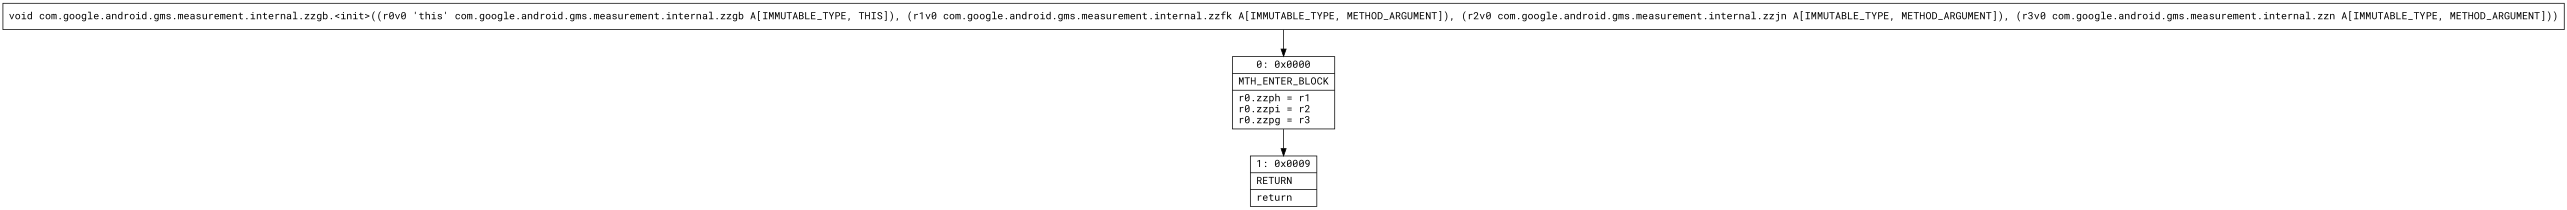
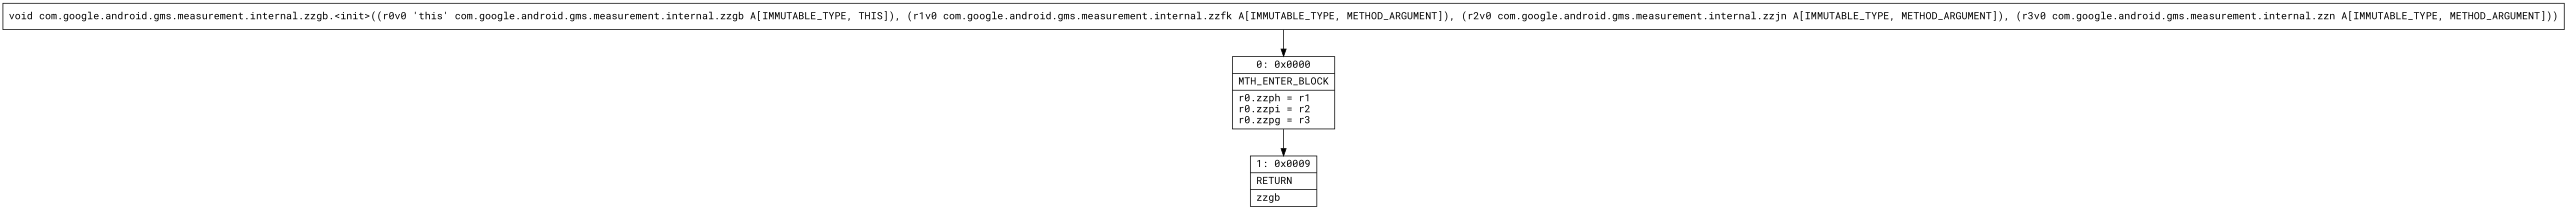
  digraph {
    fontname="Roboto Mono"
    node [shape=record fontname="Roboto Mono"]
    edge [fontname="Roboto Mono"]
    n1 [label="{0\:\ 0x0000|MTH_ENTER_BLOCK\l|r0.zzph = r1\lr0.zzpi = r2\lr0.zzpg = r3\l}"]
-   n2 [label="{1\:\ 0x0009|RETURN\l|return\l}"]
+   n2 [label="{1\:\ 0x0009|RETURN\l|zzgb\l}"]
    n3 [label="{void com.google.android.gms.measurement.internal.zzgb.\<init\>((r0v0 'this' com.google.android.gms.measurement.internal.zzgb A[IMMUTABLE_TYPE, THIS]), (r1v0 com.google.android.gms.measurement.internal.zzfk A[IMMUTABLE_TYPE, METHOD_ARGUMENT]), (r2v0 com.google.android.gms.measurement.internal.zzjn A[IMMUTABLE_TYPE, METHOD_ARGUMENT]), (r3v0 com.google.android.gms.measurement.internal.zzn A[IMMUTABLE_TYPE, METHOD_ARGUMENT])) }"]
    n1 -> n2
    n3 -> n1
  }
